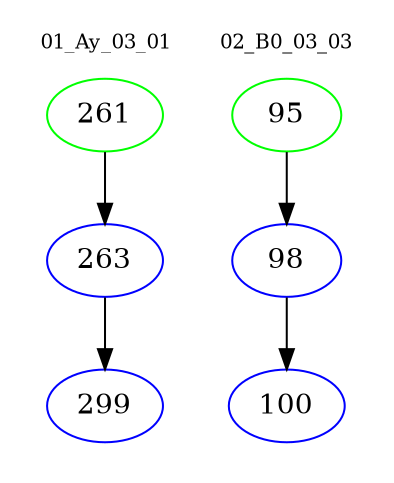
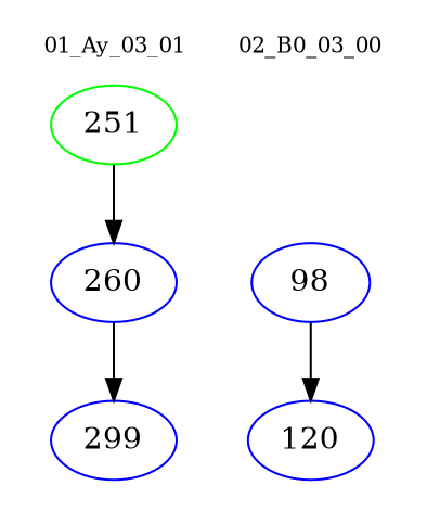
  digraph {
    node [color=blue]
    edge [color=black]
-   n1 [color=green label=261]
-   n2 [label=263]
+   n1 [color=green label=251]
+   n2 [label=260]
    n3 [label=299]
-   n4 [color=green label=95]
    n5 [label=98]
-   n6 [label=100]
+   n6 [label=120]
    subgraph cluster_1 {
      color=white
      fontsize=10
      label="01_Ay_03_01"
      n1
      n2
      n3
    }
    subgraph cluster_2 {
      color=white
      fontsize=10
-     label="02_B0_03_03"
-     n4
+     label="02_B0_03_00"
      n5
      n6
    }
    n1 -> n2
    n2 -> n3
-   n4 -> n5
    n5 -> n6
  }
